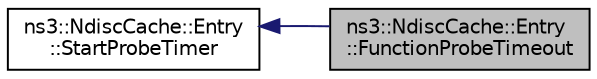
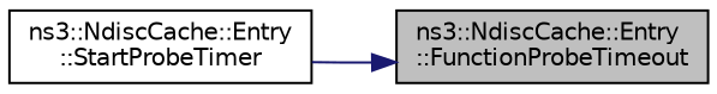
  digraph {
    rankdir=RL
    node [color=black fontname=Helvetica fontsize=10 shape=record style=filled]
    n1 [fillcolor=grey75 fontcolor=black height=0.2 label="ns3::NdiscCache::Entry\l::FunctionProbeTimeout" width=0.4]
    n2 [fillcolor=white height=0.2 label="ns3::NdiscCache::Entry\l::StartProbeTimer" width=0.4]
-   n2 -> n1 [color=midnightblue dir=back fontname=Helvetica fontsize=10 labelfontname=Helvetica labelfontsize=10 style=solid]
+   n1 -> n2 [color=midnightblue dir=back fontname=Helvetica fontsize=10 labelfontname=Helvetica labelfontsize=10 style=solid]
  }
